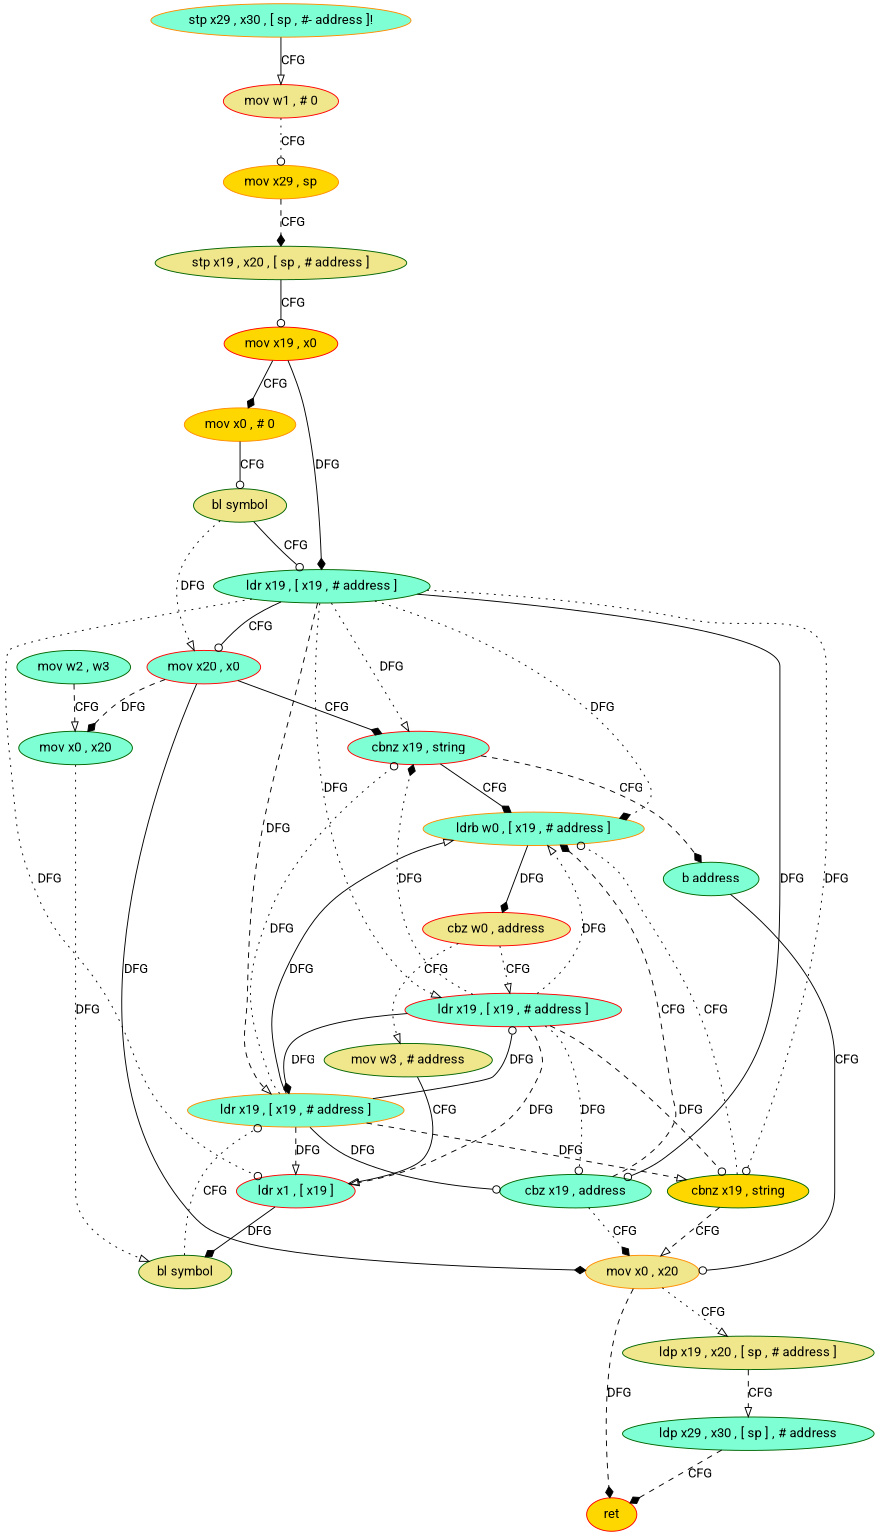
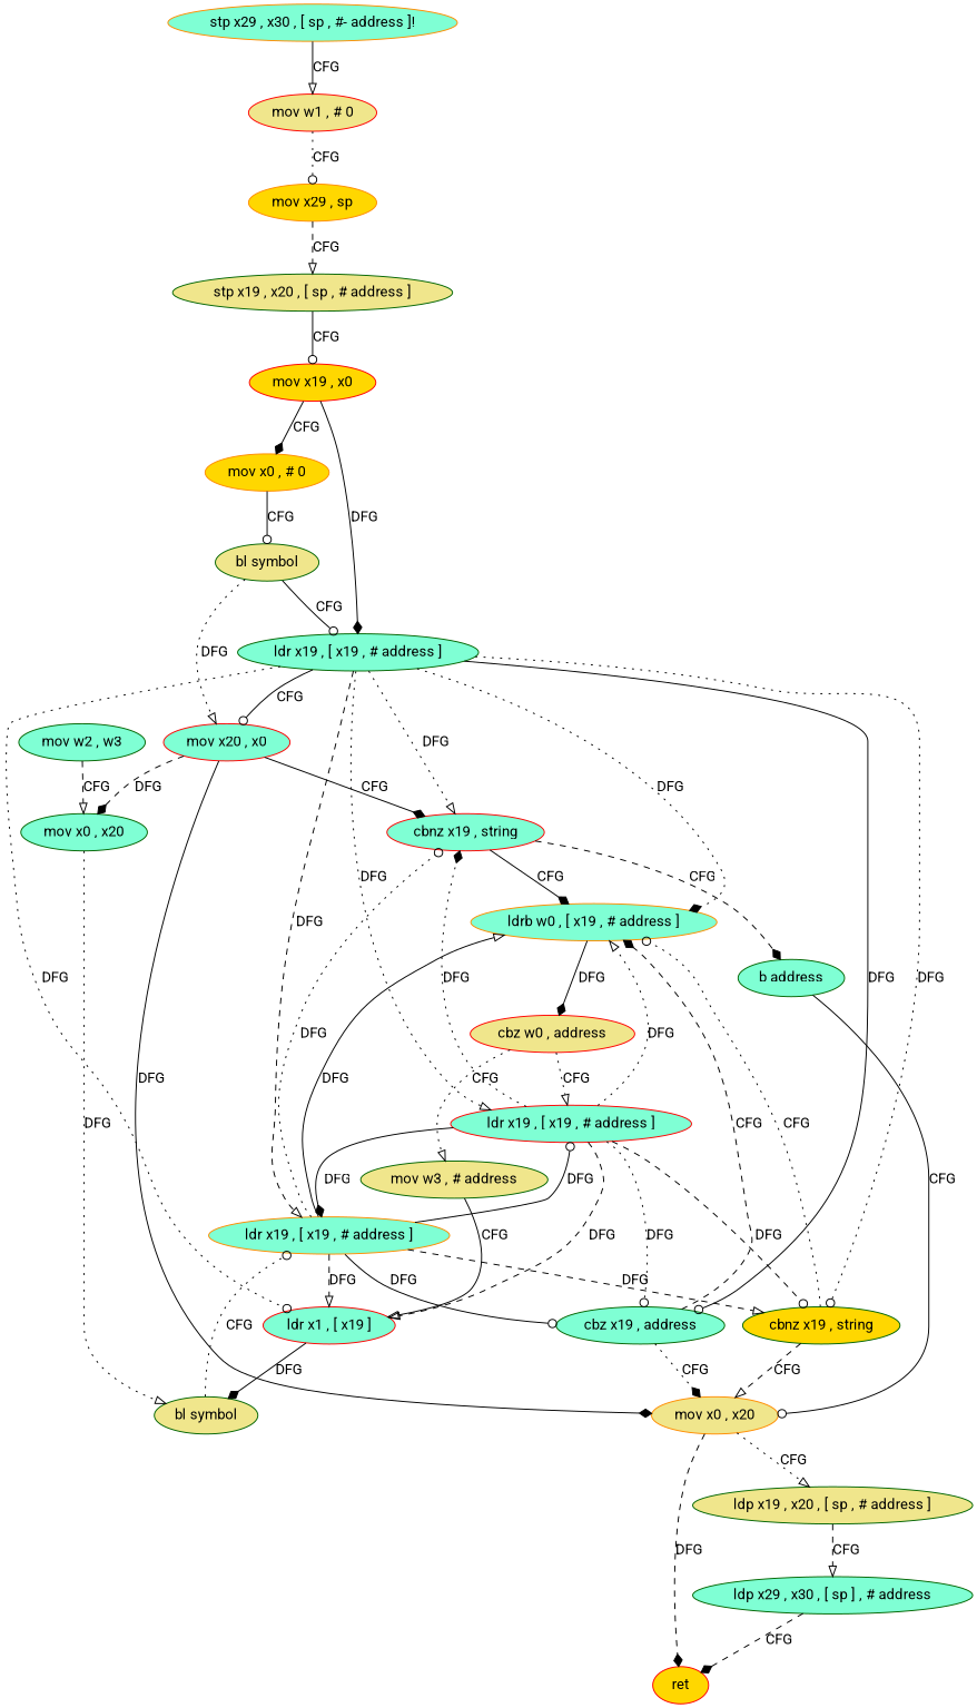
  digraph {
    fontname=Roboto
    node [color=darkgreen fillcolor=aquamarine fontname=Roboto style=filled]
    edge [arrowhead=onormal fontname=Roboto style=solid]
    n1 [color=darkorange label="stp x29 , x30 , [ sp , #- address ]!"]
    n2 [color=red fillcolor=khaki label="mov w1 , # 0"]
    n3 [color=darkorange fillcolor=gold label="mov x29 , sp"]
    n4 [fillcolor=khaki label="stp x19 , x20 , [ sp , # address ]"]
    n5 [color=red fillcolor=gold label="mov x19 , x0"]
    n6 [color=darkorange fillcolor=gold label="mov x0 , # 0"]
    n7 [label="ldr x19 , [ x19 , # address ]"]
    n8 [fillcolor=khaki label="bl symbol"]
    n9 [color=red label="mov x20 , x0"]
    n10 [color=red label="cbnz x19 , string"]
    n11 [color=darkorange label="ldrb w0 , [ x19 , # address ]"]
    n12 [color=red label="ldr x19 , [ x19 , # address ]"]
    n13 [label="cbz x19 , address"]
    n14 [color=red label="ldr x1 , [ x19 ]"]
    n15 [color=darkorange label="ldr x19 , [ x19 , # address ]"]
    n16 [fillcolor=gold label="cbnz x19 , string"]
    n17 [color=darkorange fillcolor=khaki label="mov x0 , x20"]
    n18 [label="mov x0 , x20"]
    n19 [label="b address"]
    n20 [color=red fillcolor=khaki label="cbz w0 , address"]
    n21 [fillcolor=khaki label="bl symbol"]
    n22 [fillcolor=khaki label="ldp x19 , x20 , [ sp , # address ]"]
    n23 [color=red fillcolor=gold label=ret]
    n24 [fillcolor=khaki label="mov w3 , # address"]
    n25 [label="ldp x29 , x30 , [ sp ] , # address"]
    n26 [label="mov w2 , w3"]
    n1 -> n2 [label=CFG]
    n2 -> n3 [arrowhead=odot label=CFG style=dotted]
-   n3 -> n4 [arrowhead=diamond label=CFG style=dashed]
+   n3 -> n4 [label=CFG style=dashed]
    n4 -> n5 [arrowhead=odot label=CFG]
    n5 -> n6 [arrowhead=diamond label=CFG]
    n5 -> n7 [arrowhead=diamond label=DFG]
    n6 -> n8 [arrowhead=odot label=CFG]
    n7 -> n9 [arrowhead=odot label=CFG]
    n7 -> n10 [label=DFG style=dotted]
    n7 -> n11 [arrowhead=diamond label=DFG style=dotted]
    n7 -> n12 [label=DFG style=dotted]
    n7 -> n13 [arrowhead=odot label=DFG]
    n7 -> n14 [arrowhead=odot label=DFG style=dotted]
    n7 -> n15 [label=DFG style=dashed]
    n7 -> n16 [arrowhead=odot label=DFG style=dotted]
    n8 -> n7 [arrowhead=odot label=CFG]
    n8 -> n9 [label=DFG style=dotted]
    n9 -> n10 [arrowhead=diamond label=CFG]
    n9 -> n17 [arrowhead=diamond label=DFG]
    n9 -> n18 [arrowhead=diamond label=DFG style=dashed]
    n10 -> n11 [arrowhead=diamond label=CFG]
    n10 -> n19 [arrowhead=diamond label=CFG style=dashed]
    n11 -> n20 [arrowhead=diamond label=DFG]
    n12 -> n10 [arrowhead=diamond label=DFG style=dotted]
    n12 -> n11 [label=DFG style=dotted]
    n12 -> n13 [arrowhead=odot label=DFG style=dotted]
    n12 -> n14 [label=DFG style=dashed]
    n12 -> n15 [arrowhead=diamond label=DFG]
    n12 -> n16 [arrowhead=odot label=DFG style=dashed]
    n13 -> n11 [arrowhead=diamond label=CFG style=dashed]
    n13 -> n17 [arrowhead=diamond label=CFG style=dotted]
    n14 -> n21 [arrowhead=diamond label=DFG]
    n15 -> n10 [arrowhead=odot label=DFG style=dotted]
    n15 -> n11 [label=DFG]
    n15 -> n12 [arrowhead=odot label=DFG]
    n15 -> n13 [arrowhead=odot label=DFG]
    n15 -> n14 [label=DFG style=dashed]
    n15 -> n16 [label=DFG style=dashed]
    n16 -> n11 [arrowhead=odot label=CFG style=dotted]
    n16 -> n17 [label=CFG style=dashed]
    n17 -> n22 [label=CFG style=dotted]
    n17 -> n23 [arrowhead=diamond label=DFG style=dashed]
    n18 -> n21 [label=DFG style=dotted]
    n19 -> n17 [arrowhead=odot label=CFG]
    n20 -> n12 [label=CFG style=dotted]
    n20 -> n24 [label=CFG style=dotted]
    n21 -> n15 [arrowhead=odot label=CFG style=dotted]
    n22 -> n25 [label=CFG style=dashed]
    n24 -> n14 [label=CFG]
    n25 -> n23 [arrowhead=diamond label=CFG style=dashed]
    n26 -> n18 [label=CFG style=dashed]
  }
